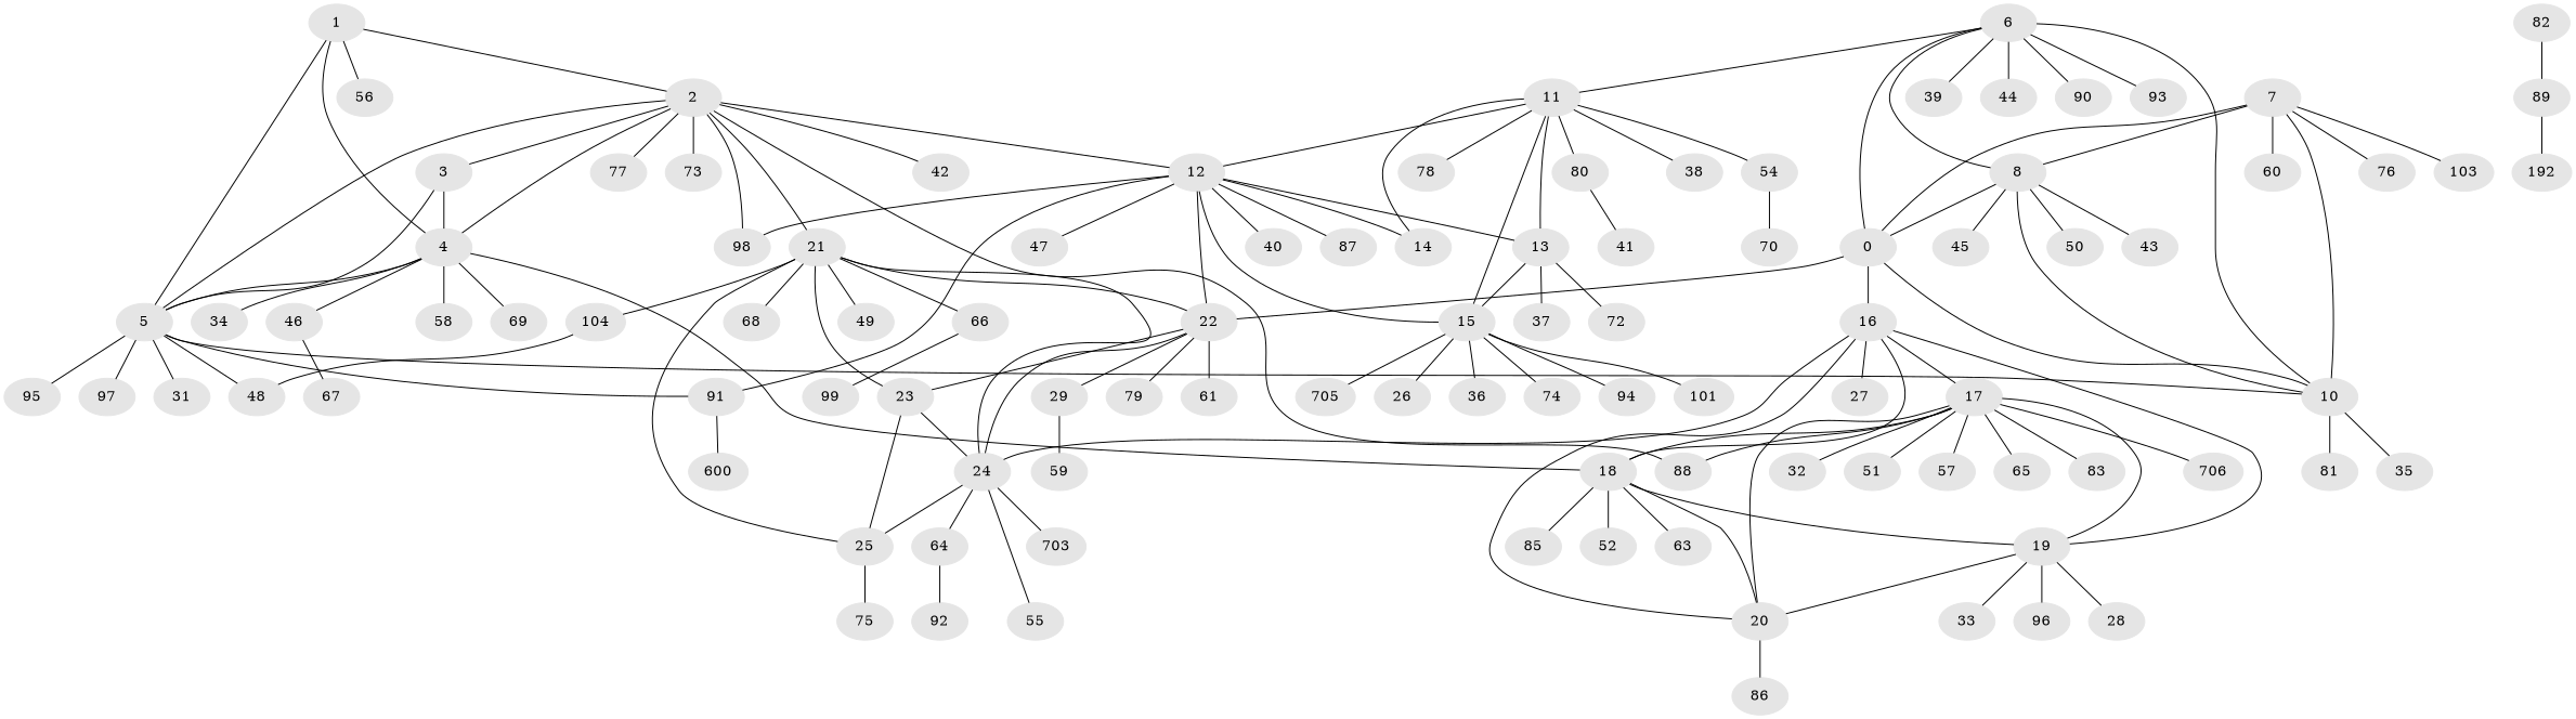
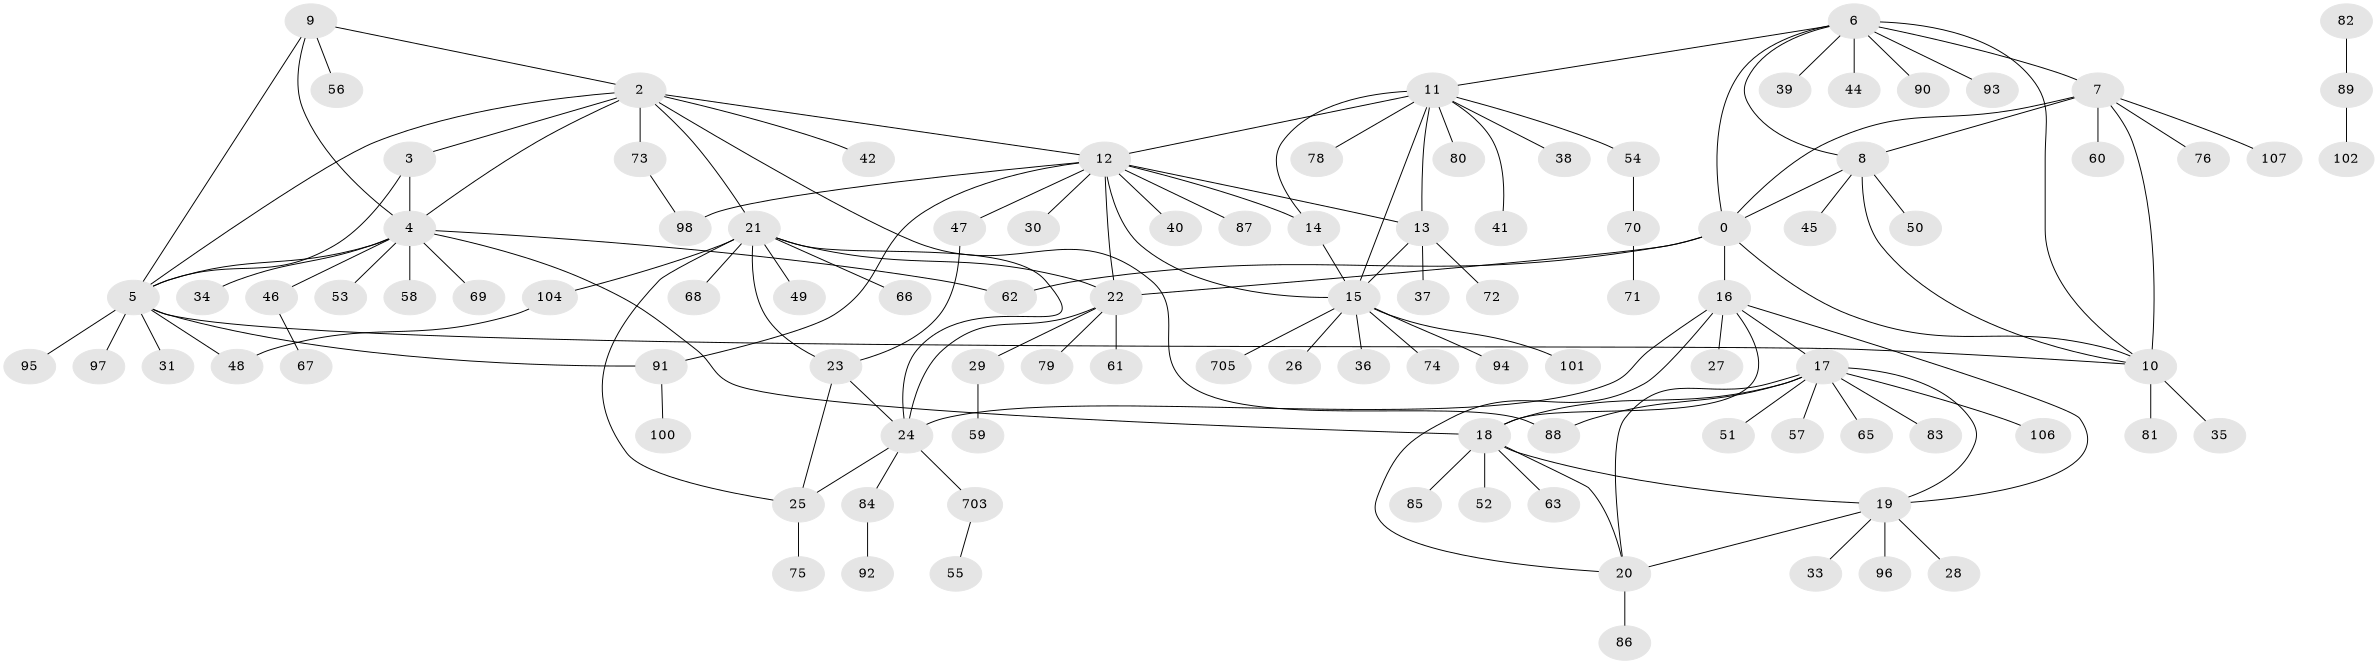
  graph {
    node [color=gray90 style=filled]
-   1
+   1 [label=9]
    2
    4
    5
    56
    3
    12
    21
    42
    73
-   77
    88
    98
    18
    34
    46
+   53
    58
+   62
    69
    10
    31
    48
    91
    95
    97
    82
    89
    22
    13
    14
    15
+   30
    40
    47
    87
    23
    24
    25
    49
    66
    68
    104
    20
    19
    52
    63
    85
    67
    35
    81
-   100 [label=600]
+   100
    6
    7
    8
    n56 [label=0]
    11
    39
    44
    90
    93
    60
    76
-   107 [label=103]
-   43
+   107
    45
    50
    16
    38
    41
    54
    78
    80
    17
    27
    29
    61
    79
    37
    72
    26
    36
    74
    94
    101
    n86 [label=705]
    70
    86
-   32
    51
    57
    65
    83
-   106 [label=706]
+   106
    28
    33
    96
    55
-   84 [label=64]
+   84
    n100 [label=703]
    75
-   99
    59
    92
-   102 [label=192]
+   71
+   102
    1 -- 2
    1 -- 4
    1 -- 5
    1 -- 56
    2 -- 4
    2 -- 5
    2 -- 3
    2 -- 12
    2 -- 21
    2 -- 42
    2 -- 73
-   2 -- 77
    2 -- 88
-   2 -- 98
+   73 -- 98
    4 -- 5
    4 -- 18
    4 -- 34
    4 -- 46
+   4 -- 53
    4 -- 58
+   4 -- 62
    4 -- 69
    5 -- 10
    5 -- 31
    5 -- 48
    5 -- 91
    5 -- 95
    5 -- 97
    3 -- 4
    3 -- 5
    12 -- 98
    12 -- 91
    12 -- 22
    12 -- 13
    12 -- 14
    12 -- 15
+   12 -- 30
    12 -- 40
    12 -- 47
    12 -- 87
    21 -- 22
    21 -- 23
    21 -- 24
    21 -- 25
    21 -- 49
    21 -- 66
    21 -- 68
    21 -- 104
    18 -- 20
    18 -- 19
    18 -- 52
    18 -- 63
    18 -- 85
    46 -- 67
    10 -- 35
    10 -- 81
    91 -- 100
    82 -- 89
    89 -- 102
-   22 -- 23
+   47 -- 23
    22 -- 24
    22 -- 29
    22 -- 61
    22 -- 79
    13 -- 15
    13 -- 37
    13 -- 72
+   14 -- 15
    15 -- 26
    15 -- 36
    15 -- 74
    15 -- 94
    15 -- 101
    15 -- n86
    23 -- 24
    23 -- 25
    24 -- 25
-   24 -- 55
+   n100 -- 55
    24 -- 84
    24 -- n100
    25 -- 75
-   66 -- 99
    104 -- 48
    20 -- 86
    19 -- 20
    19 -- 28
    19 -- 33
    19 -- 96
    6 -- 10
+   6 -- 7
    6 -- 8
    6 -- n56
    6 -- 11
    6 -- 39
    6 -- 44
    6 -- 90
    6 -- 93
    7 -- 10
    7 -- 8
    7 -- n56
    7 -- 60
    7 -- 76
    7 -- 107
    8 -- 10
    8 -- n56
-   8 -- 43
    8 -- 45
    8 -- 50
+   n56 -- 62
    n56 -- 10
    n56 -- 22
    n56 -- 16
    11 -- 12
    11 -- 13
    11 -- 14
    11 -- 15
    11 -- 38
-   80 -- 41
+   11 -- 41
    11 -- 54
    11 -- 78
    11 -- 80
    16 -- 18
    16 -- 24
    16 -- 20
    16 -- 19
    16 -- 17
    16 -- 27
    54 -- 70
    17 -- 88
    17 -- 18
    17 -- 20
    17 -- 19
-   17 -- 32
    17 -- 51
    17 -- 57
    17 -- 65
    17 -- 83
    17 -- 106
    29 -- 59
+   70 -- 71
    84 -- 92
  }
